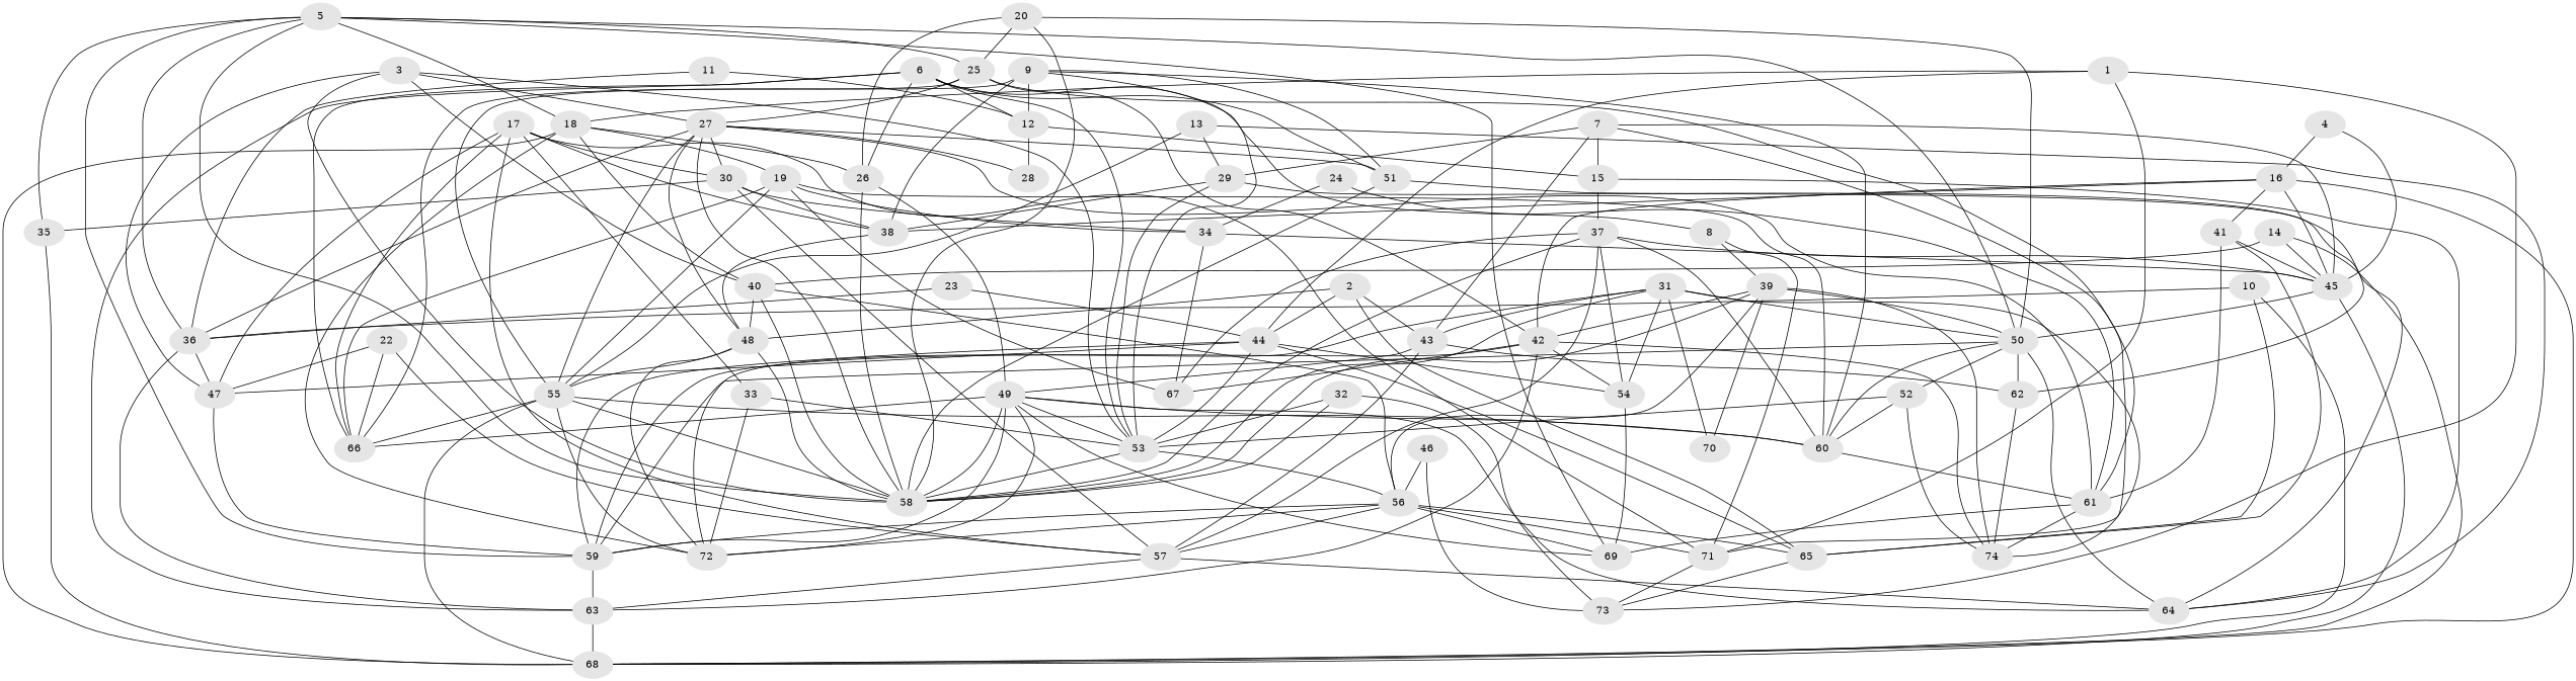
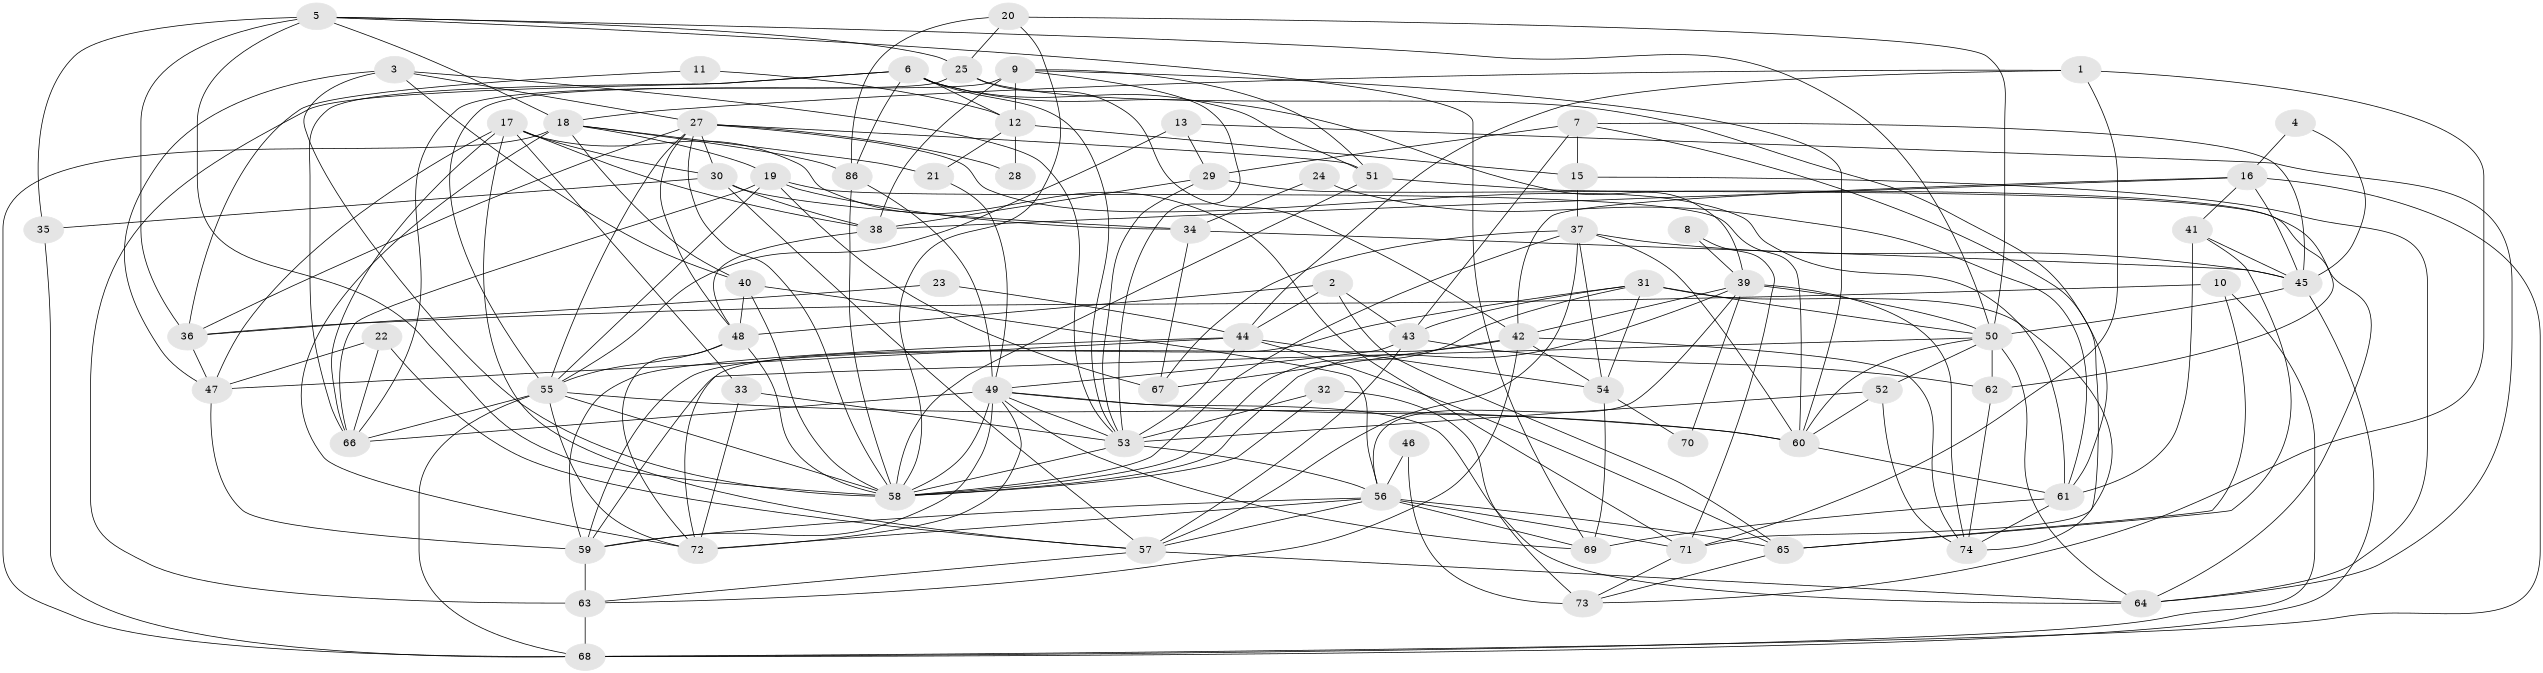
  graph {
    node [color=gray90 style=filled]
    edge [weight=1.0]
    1
    18
    44
    71
    73
    40
-   26
+   26 [label=86]
    68
+   21
    19
    72
    65
    47
    53
    59
    54
    2
    43
    48
    57
    49
    62
    58
    55
    3
    27
    36
    51
    28
    30
    61
    56
    4
    16
    45
    38
    41
    42
    50
    5
    25
    35
    69
    66
    63
    60
    64
    52
    6
    12
    39
    15
    70
    74
    7
    29
    37
    8
    9
    10
    11
    13
-   14
    67
    17
    33
    34
    20
    22
    23
    24
    31
    32
    46
    1 -- 18
    1 -- 44
    1 -- 71
    1 -- 73
    18 -- 40
    18 -- 26
    18 -- 68 [weight=2.0]
+   18 -- 21
    18 -- 19
    18 -- 72
    44 -- 65
    44 -- 47
    44 -- 53
    44 -- 59
    44 -- 54
    71 -- 73
    40 -- 48
    40 -- 58
    40 -- 56
    26 -- 49
    26 -- 58
+   21 -- 49
    19 -- 55
    19 -- 66
    19 -- 60
    19 -- 67
    19 -- 34
    65 -- 73
    47 -- 59
    53 -- 58
    53 -- 56
    59 -- 63
    54 -- 69
-   31 -- 70
+   54 -- 70
    2 -- 44
    2 -- 65
    2 -- 43
    2 -- 48
    43 -- 57
    43 -- 49
    43 -- 62
    48 -- 72
    48 -- 58
    48 -- 55
    57 -- 63
    57 -- 64
    49 -- 72
    49 -- 53
    49 -- 59
    49 -- 58
    49 -- 69
    49 -- 66
    49 -- 60
    49 -- 64
    62 -- 74 [weight=2.0]
    55 -- 68
    55 -- 72
    55 -- 58
    55 -- 66
    55 -- 60
    3 -- 40
    3 -- 47
    3 -- 53
    3 -- 58
    3 -- 27
    27 -- 48
    27 -- 58
    27 -- 55
    27 -- 36
    27 -- 51
    27 -- 28
    27 -- 30
    27 -- 61
    36 -- 47
-   36 -- 63
    51 -- 62
    51 -- 58
    30 -- 57
    30 -- 38
    30 -- 35
    30 -- 34
    61 -- 69
    61 -- 74
    56 -- 71
    56 -- 72
    56 -- 65
    56 -- 59
    56 -- 57
    56 -- 69
    4 -- 16
    4 -- 45
    16 -- 68
    16 -- 45
    16 -- 38
    16 -- 41
    16 -- 42
    45 -- 68
    45 -- 50
    38 -- 48
    41 -- 65
    41 -- 61
    41 -- 45
    42 -- 59
    42 -- 54
    42 -- 63
    42 -- 74
    42 -- 67
    50 -- 59
    50 -- 62
    50 -- 60
    50 -- 64
    50 -- 52
    5 -- 18
-   5 -- 59
    5 -- 58
    5 -- 36
    5 -- 50
    5 -- 25
    5 -- 35
    5 -- 69
-   25 -- 27
    25 -- 61
    25 -- 42
    25 -- 66
    35 -- 68
    63 -- 68
    60 -- 61
    52 -- 53
    52 -- 60
    52 -- 74
    6 -- 26
    6 -- 53
    6 -- 51
    6 -- 66
    6 -- 63
    6 -- 12
-   6 -- 8
+   6 -- 39
+   12 -- 21
    12 -- 28
    12 -- 15
    39 -- 58
    39 -- 56
    39 -- 42
    39 -- 50
    39 -- 70
    39 -- 74
    15 -- 64
    15 -- 37
    7 -- 71
    7 -- 43
    7 -- 45
    7 -- 15
    7 -- 29
    29 -- 53
    29 -- 38
    29 -- 64
    37 -- 54
    37 -- 57
    37 -- 58
    37 -- 45
    37 -- 60
    37 -- 67
    8 -- 71
    8 -- 39
    9 -- 53
    9 -- 55
    9 -- 51
    9 -- 38
    9 -- 60
    9 -- 12
    10 -- 68
    10 -- 65
    10 -- 36
    11 -- 36
    11 -- 12
    13 -- 55
    13 -- 64
    13 -- 29
-   14 -- 40
-   14 -- 68
-   14 -- 45
    17 -- 71
    17 -- 47
    17 -- 57
    17 -- 30
    17 -- 38
    17 -- 66
    17 -- 33
    33 -- 72
    33 -- 53
    34 -- 45
    34 -- 67
    20 -- 26
    20 -- 58
    20 -- 50
    20 -- 25
    22 -- 47
    22 -- 57
    22 -- 66
    23 -- 44
    23 -- 36
    24 -- 61
    24 -- 34
    31 -- 72
    31 -- 54
    31 -- 43
    31 -- 58
    31 -- 50
    31 -- 74
    32 -- 73 [weight=2.0]
    32 -- 53
    32 -- 58
    46 -- 73
    46 -- 56
  }
